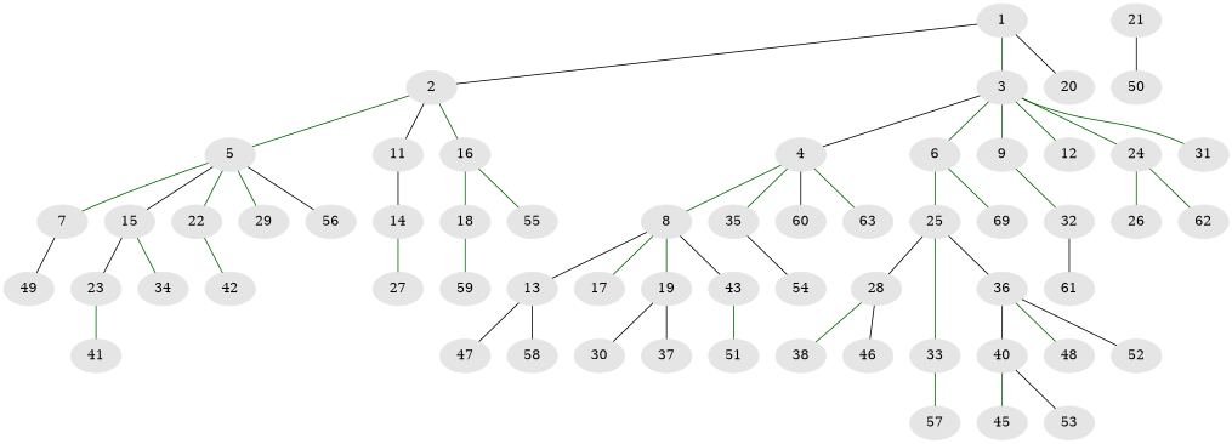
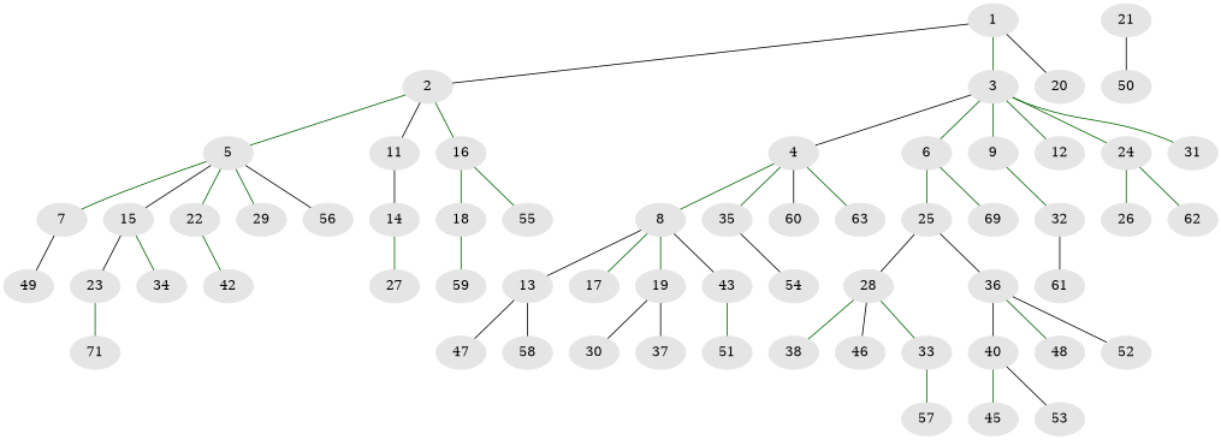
  graph {
    node [color=gray90 style=filled]
    edge [color=darkgreen]
    1
    2
    3
    20
    5
    11
    16
    4
    6
    9
    12
    24
    31
    7
    15
    22
    29
    56
    14
    18
    55
    8
    35
    60
    63
    25
    n27 [label=69]
    32
    26
    62
    13
    17
    19
    43
    54
    49
    23
    34
    42
    28
    36
    47
    58
    30
    37
    51
    61
    21
    50
    27
-   41
+   41 [label=71]
    59
    33
    38
    46
    40
    48
    52
    57
    45
    53
    1 -- 2 [color=black]
    1 -- 3
    1 -- 20 [color=black]
    2 -- 5
    2 -- 11 [color=black]
    2 -- 16
    3 -- 4 [color=black]
    3 -- 6
    3 -- 9
    3 -- 12
    3 -- 24
    3 -- 31
    5 -- 7
    5 -- 15 [color=black]
    5 -- 22
    5 -- 29
    5 -- 56 [color=black]
    11 -- 14 [color=black]
    16 -- 18
    16 -- 55
    4 -- 8
    4 -- 35
    4 -- 60 [color=black]
    4 -- 63
    6 -- 25
    6 -- n27
    9 -- 32
    24 -- 26
    24 -- 62
    7 -- 49 [color=black]
    15 -- 23 [color=black]
    15 -- 34
    22 -- 42
    14 -- 27
    18 -- 59
    8 -- 13 [color=black]
    8 -- 17
    8 -- 19
    8 -- 43 [color=black]
    35 -- 54 [color=black]
    25 -- 28 [color=black]
    25 -- 36 [color=black]
    32 -- 61 [color=black]
    13 -- 47 [color=black]
    13 -- 58 [color=black]
    19 -- 30 [color=black]
    19 -- 37 [color=black]
    43 -- 51
    23 -- 41
-   25 -- 33
+   28 -- 33
    28 -- 38
    28 -- 46 [color=black]
    36 -- 40 [color=black]
    36 -- 48
    36 -- 52 [color=black]
    21 -- 50 [color=black]
    33 -- 57
    40 -- 45
    40 -- 53 [color=black]
  }
